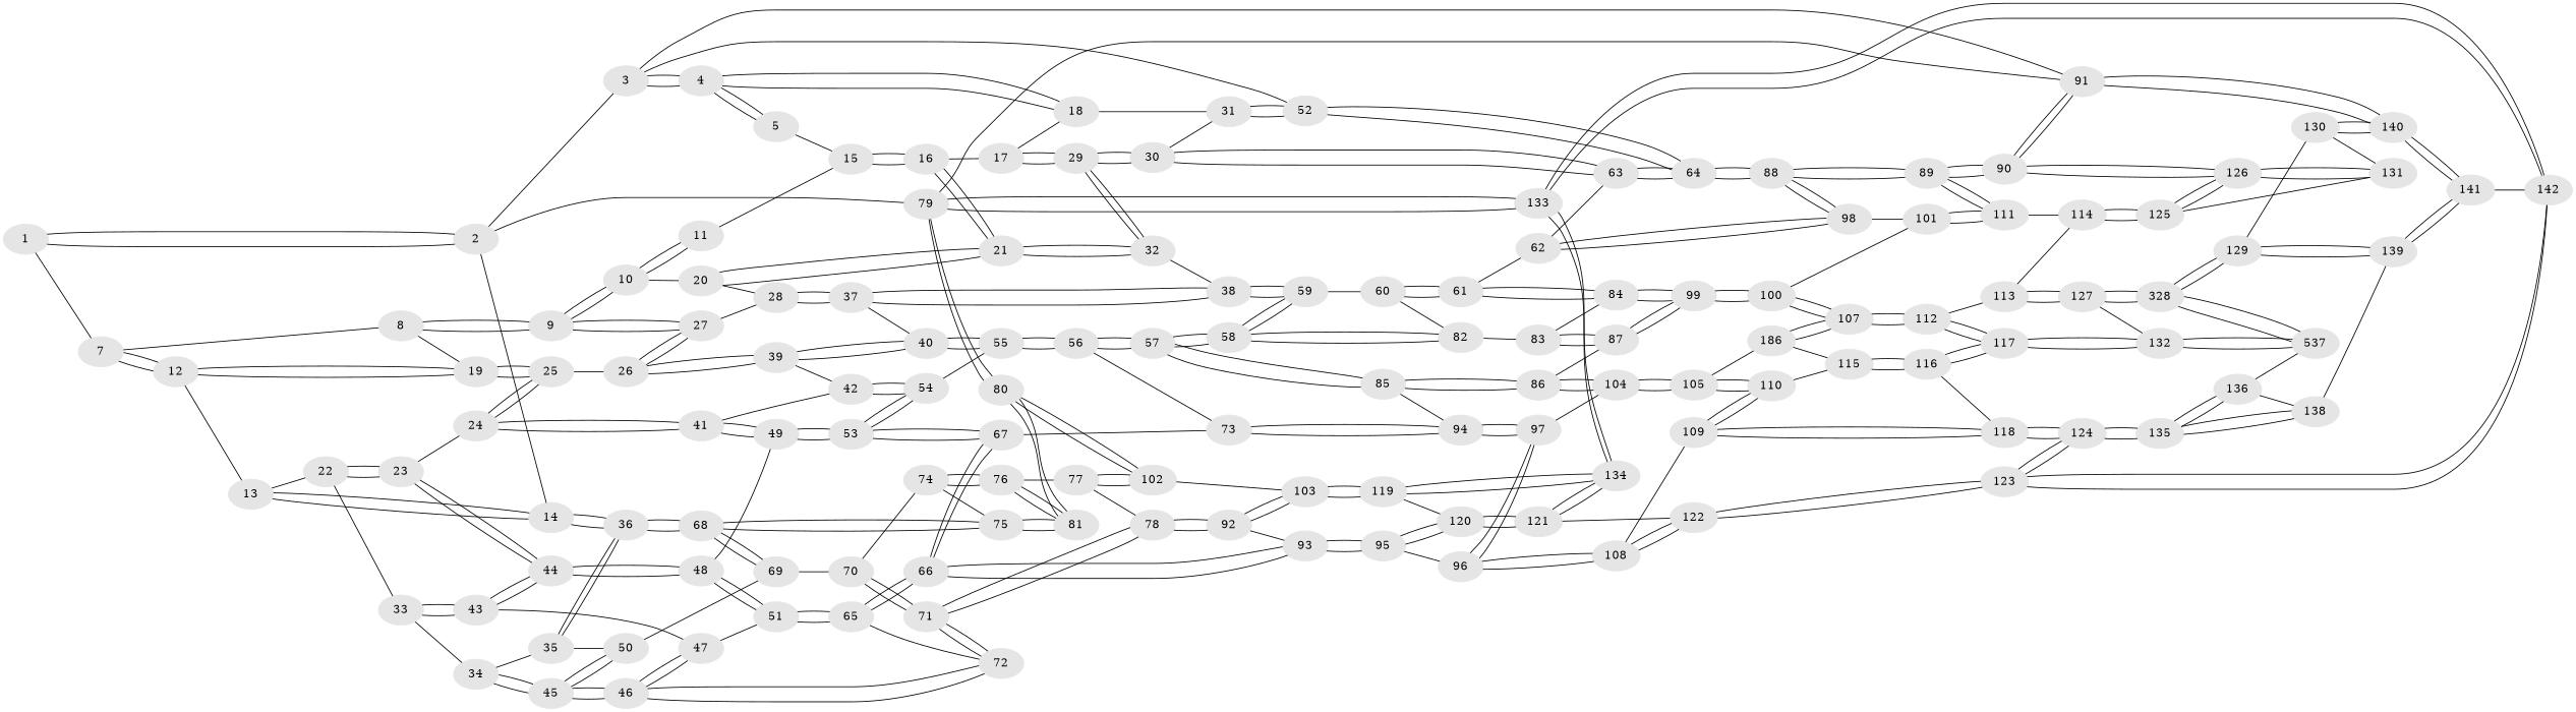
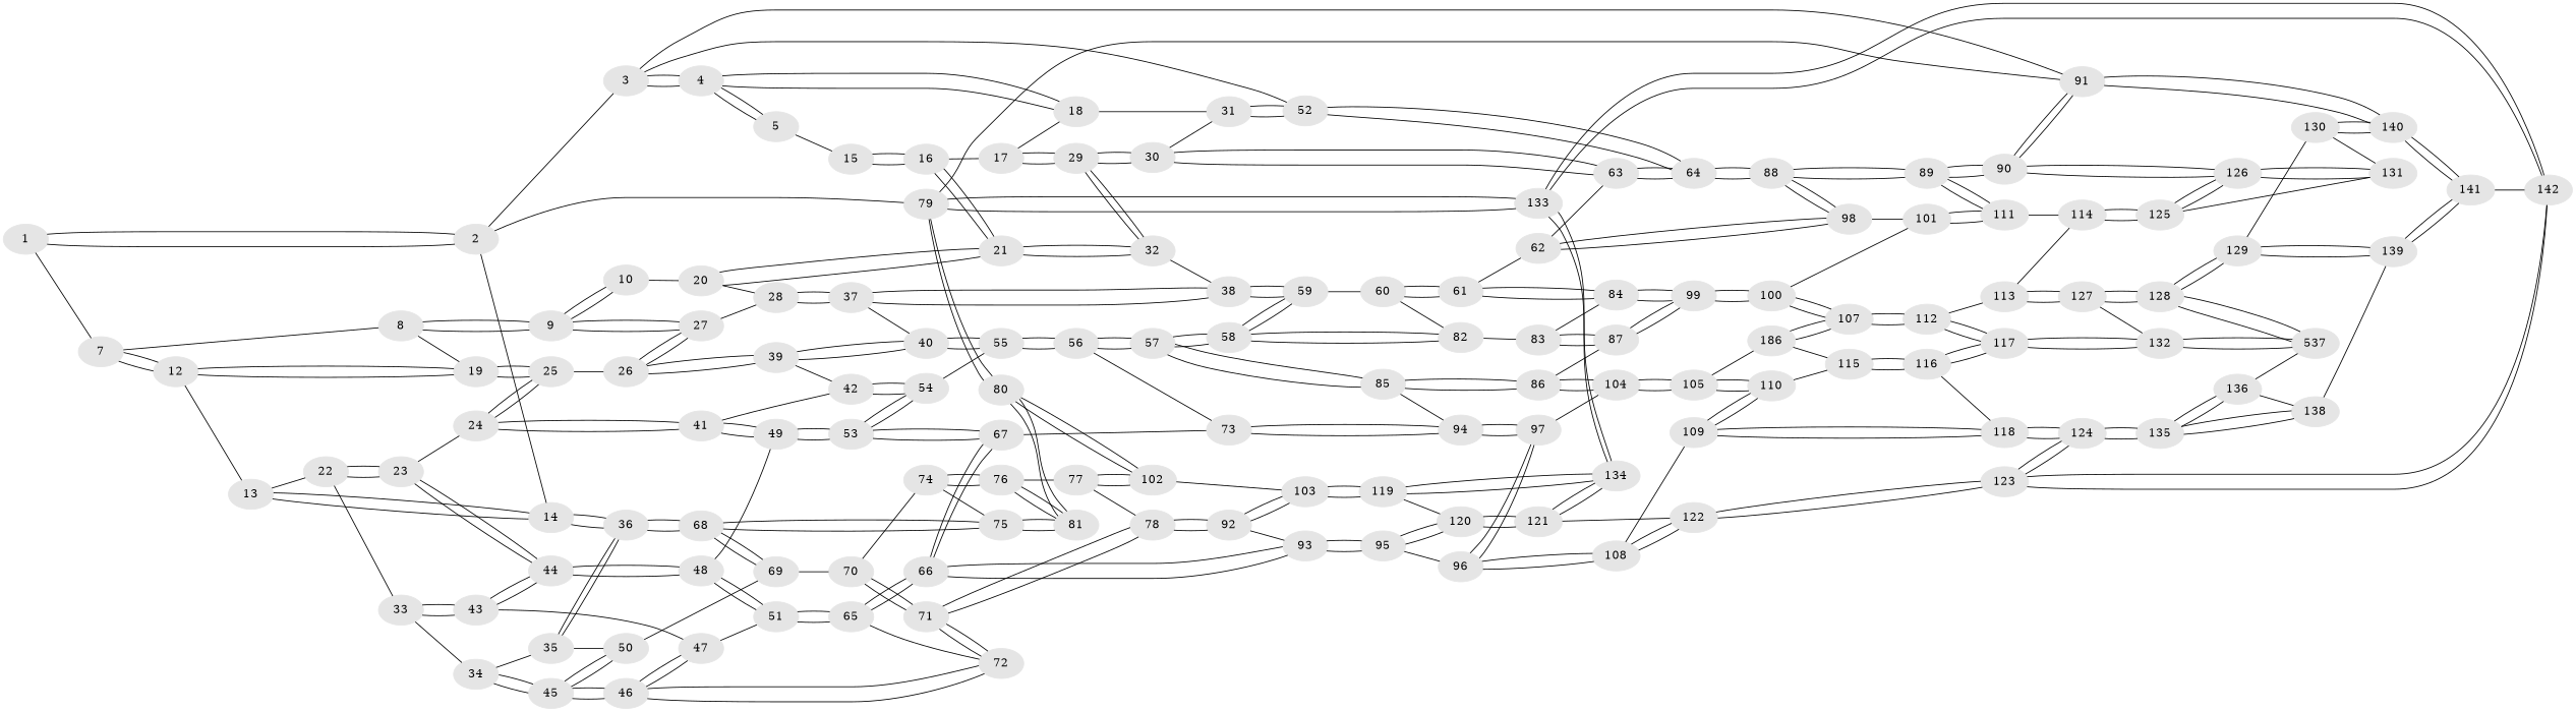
  graph {
    rankdir=LR
    node [color=gray90 style=filled]
    1
    2
    7
    3
    14
    79
    8
    12
    4
    52
    91
    36
    80
    133
    5
    18
    64
    140
    15
    31
    16
-   11
    9
    19
    13
    10
    27
    25
    20
    28
    21
    22
    23
    33
    68
    17
    29
    32
    30
    26
    37
    38
    24
    44
    34
    43
    41
    48
    42
    49
    39
    40
    63
    59
    35
    45
    47
    50
    46
    69
    75
    55
    60
    54
    56
    53
    51
    72
    65
    67
    70
    66
    88
    73
    57
    58
    85
    94
    82
    86
    83
    61
    62
    84
    98
    99
    101
    89
    93
    95
    81
    71
    74
    78
    76
    92
    97
    77
    102
    103
    134
    142
    87
    100
    104
    105
    90
    111
    126
    114
    131
    141
    119
    96
    120
    108
    121
    109
    122
    107
    112
    n122 [label=186]
    110
    115
    116
    113
    117
    118
    123
    124
    125
    127
    132
-   128 [label=328]
+   128
    n135 [label=537]
    135
    136
    138
    129
    130
    139
    1 -- 2
    1 -- 2
    1 -- 7
    2 -- 3
    2 -- 14
    2 -- 79
    7 -- 8
    7 -- 12
    7 -- 12
    3 -- 4
    3 -- 4
    3 -- 52
    3 -- 91
    14 -- 36
    14 -- 36
    79 -- 91
    79 -- 80
    79 -- 80
    79 -- 133
    79 -- 133
    8 -- 9
    8 -- 9
    8 -- 19
    12 -- 19
    12 -- 19
    12 -- 13
    4 -- 5
    4 -- 5
    4 -- 18
    4 -- 18
    52 -- 64
    52 -- 64
    91 -- 140
    91 -- 140
    36 -- 68
    36 -- 68
    80 -- 81
    80 -- 81
    80 -- 102
    80 -- 102
    133 -- 134
    133 -- 134
    133 -- 142
    133 -- 142
    5 -- 15
    18 -- 31
    64 -- 88
    64 -- 88
    140 -- 141
    140 -- 141
    15 -- 16
    15 -- 16
    31 -- 52
    31 -- 52
    16 -- 21
    16 -- 21
    16 -- 17
-   11 -- 15
    9 -- 10
    9 -- 10
    9 -- 27
    9 -- 27
    19 -- 25
    19 -- 25
    13 -- 14
    13 -- 14
    13 -- 22
-   10 -- 11
-   10 -- 11
    10 -- 20
    27 -- 28
    25 -- 26
    20 -- 28
    20 -- 21
    20 -- 21
    28 -- 37
    28 -- 37
    21 -- 32
    21 -- 32
    22 -- 23
    22 -- 23
    22 -- 33
    23 -- 24
    23 -- 44
    23 -- 44
    33 -- 34
    33 -- 43
    33 -- 43
    68 -- 69
    68 -- 69
    68 -- 75
    68 -- 75
    17 -- 18
    17 -- 29
    17 -- 29
    29 -- 32
    29 -- 32
    29 -- 30
    29 -- 30
    32 -- 38
    30 -- 31
    30 -- 63
    30 -- 63
    26 -- 27
    26 -- 27
    26 -- 39
    26 -- 39
    37 -- 38
    37 -- 38
    37 -- 40
    38 -- 59
    38 -- 59
    24 -- 25
    24 -- 25
    24 -- 41
    24 -- 41
    44 -- 48
    44 -- 48
    34 -- 35
    34 -- 45
    34 -- 45
    43 -- 44
    43 -- 44
    43 -- 47
    41 -- 42
    41 -- 49
    41 -- 49
    48 -- 49
    48 -- 51
    48 -- 51
    42 -- 54
    42 -- 54
    49 -- 53
    49 -- 53
    39 -- 42
    39 -- 40
    39 -- 40
    40 -- 55
    40 -- 55
    63 -- 64
    63 -- 64
    59 -- 60
    35 -- 36
    35 -- 36
    35 -- 50
    45 -- 50
    45 -- 50
    45 -- 46
    45 -- 46
    47 -- 51
    50 -- 69
    46 -- 47
    46 -- 47
    46 -- 72
    46 -- 72
    69 -- 70
    75 -- 81
    75 -- 81
    55 -- 56
    55 -- 56
    60 -- 82
    60 -- 61
    60 -- 61
    54 -- 55
    56 -- 73
    56 -- 57
    56 -- 57
    53 -- 54
    53 -- 54
    53 -- 67
    53 -- 67
    51 -- 65
    51 -- 65
    65 -- 72
    65 -- 66
    65 -- 66
    67 -- 73
    70 -- 71
    70 -- 71
    70 -- 74
    66 -- 67
    66 -- 67
    66 -- 93
    66 -- 93
    88 -- 98
    88 -- 98
    88 -- 89
    88 -- 89
    73 -- 94
    73 -- 94
    57 -- 58
    57 -- 58
    57 -- 85
    57 -- 85
    58 -- 59
    58 -- 59
    58 -- 82
    58 -- 82
    85 -- 94
    85 -- 86
    85 -- 86
    94 -- 97
    94 -- 97
    82 -- 83
    86 -- 87
    86 -- 104
    86 -- 104
    83 -- 84
    83 -- 87
    83 -- 87
    61 -- 62
    61 -- 84
    61 -- 84
    62 -- 63
    62 -- 98
    62 -- 98
    84 -- 99
    84 -- 99
    98 -- 101
    99 -- 100
    99 -- 100
    101 -- 111
    101 -- 111
    89 -- 90
    89 -- 90
    89 -- 111
    89 -- 111
    93 -- 95
    93 -- 95
    95 -- 96
    95 -- 120
    95 -- 120
    71 -- 72
    71 -- 72
    71 -- 78
    71 -- 78
    74 -- 75
    74 -- 76
    74 -- 76
    78 -- 92
    78 -- 92
    76 -- 81
    76 -- 81
    76 -- 77
    92 -- 93
    92 -- 103
    92 -- 103
    97 -- 104
    77 -- 78
    77 -- 102
    77 -- 102
    102 -- 103
    103 -- 119
    103 -- 119
    87 -- 99
    87 -- 99
    100 -- 101
    100 -- 107
    100 -- 107
    104 -- 105
    104 -- 105
    105 -- n122
    105 -- 110
    105 -- 110
    90 -- 91
    90 -- 91
    90 -- 126
    90 -- 126
    111 -- 114
    126 -- 131
    126 -- 131
    114 -- 125
    114 -- 125
    141 -- 142
    119 -- 134
    119 -- 134
    119 -- 120
    96 -- 97
    96 -- 97
    96 -- 108
    96 -- 108
    120 -- 121
    120 -- 121
    108 -- 109
    108 -- 122
    108 -- 122
    121 -- 134
    121 -- 134
    121 -- 122
    109 -- 110
    109 -- 110
    109 -- 118
    109 -- 118
    122 -- 123
    122 -- 123
    107 -- 112
    107 -- 112
    112 -- 113
    112 -- 117
    112 -- 117
    n122 -- 107
    n122 -- 107
    n122 -- 115
    110 -- 115
    115 -- 116
    115 -- 116
    116 -- 117
    116 -- 117
    116 -- 118
    113 -- 114
    113 -- 127
    113 -- 127
    117 -- 132
    117 -- 132
    118 -- 124
    118 -- 124
    123 -- 142
    123 -- 142
    123 -- 124
    123 -- 124
    124 -- 135
    124 -- 135
    125 -- 126
    125 -- 126
    125 -- 131
    127 -- 132
    127 -- 128
    127 -- 128
    132 -- n135
    132 -- n135
    128 -- n135
    128 -- n135
    128 -- 129
    128 -- 129
    135 -- 136
    135 -- 136
    135 -- 138
    135 -- 138
    136 -- n135
    136 -- 138
    138 -- 139
    129 -- 130
    129 -- 139
    129 -- 139
    130 -- 140
    130 -- 140
    130 -- 131
    139 -- 141
    139 -- 141
  }
